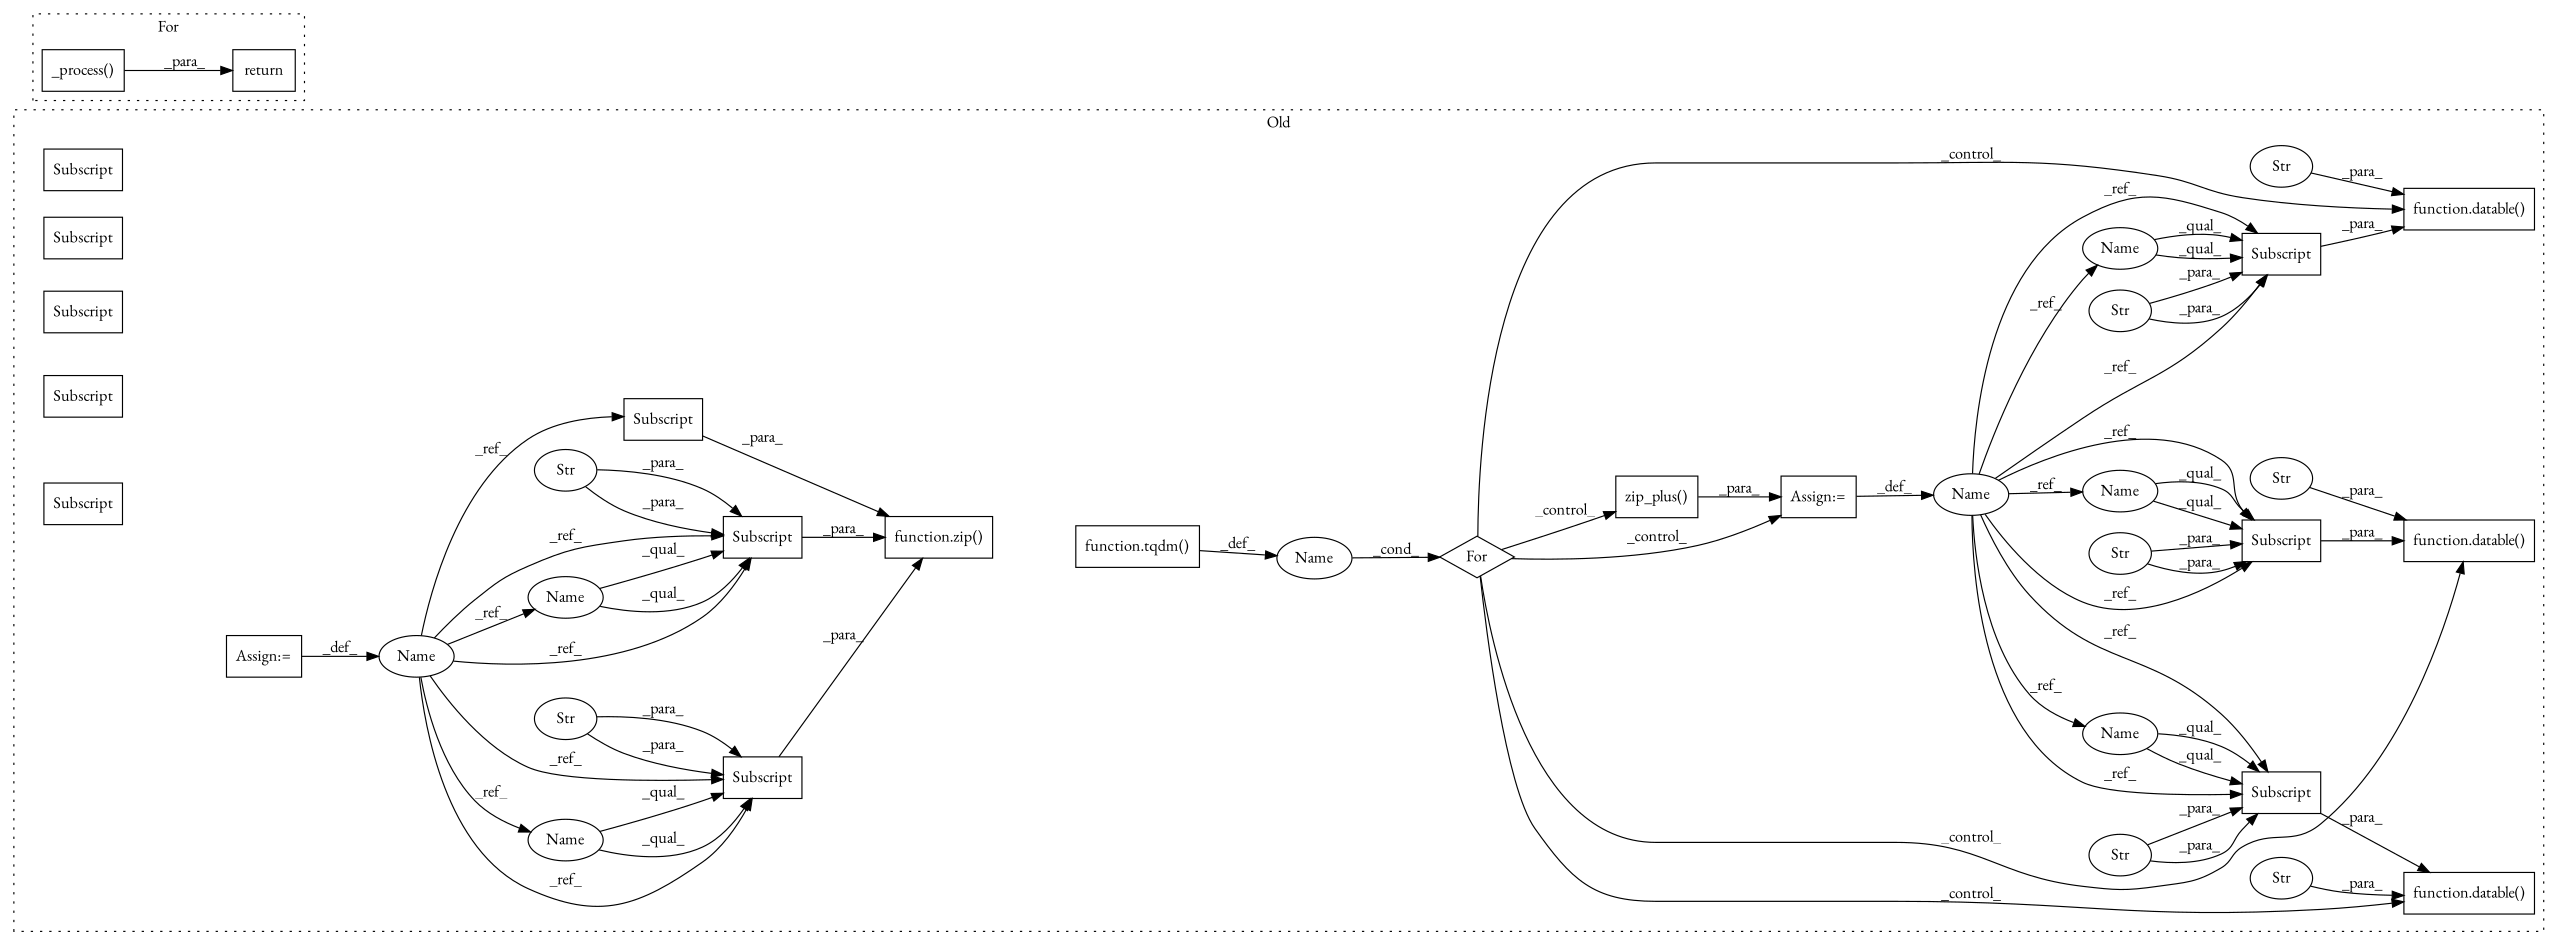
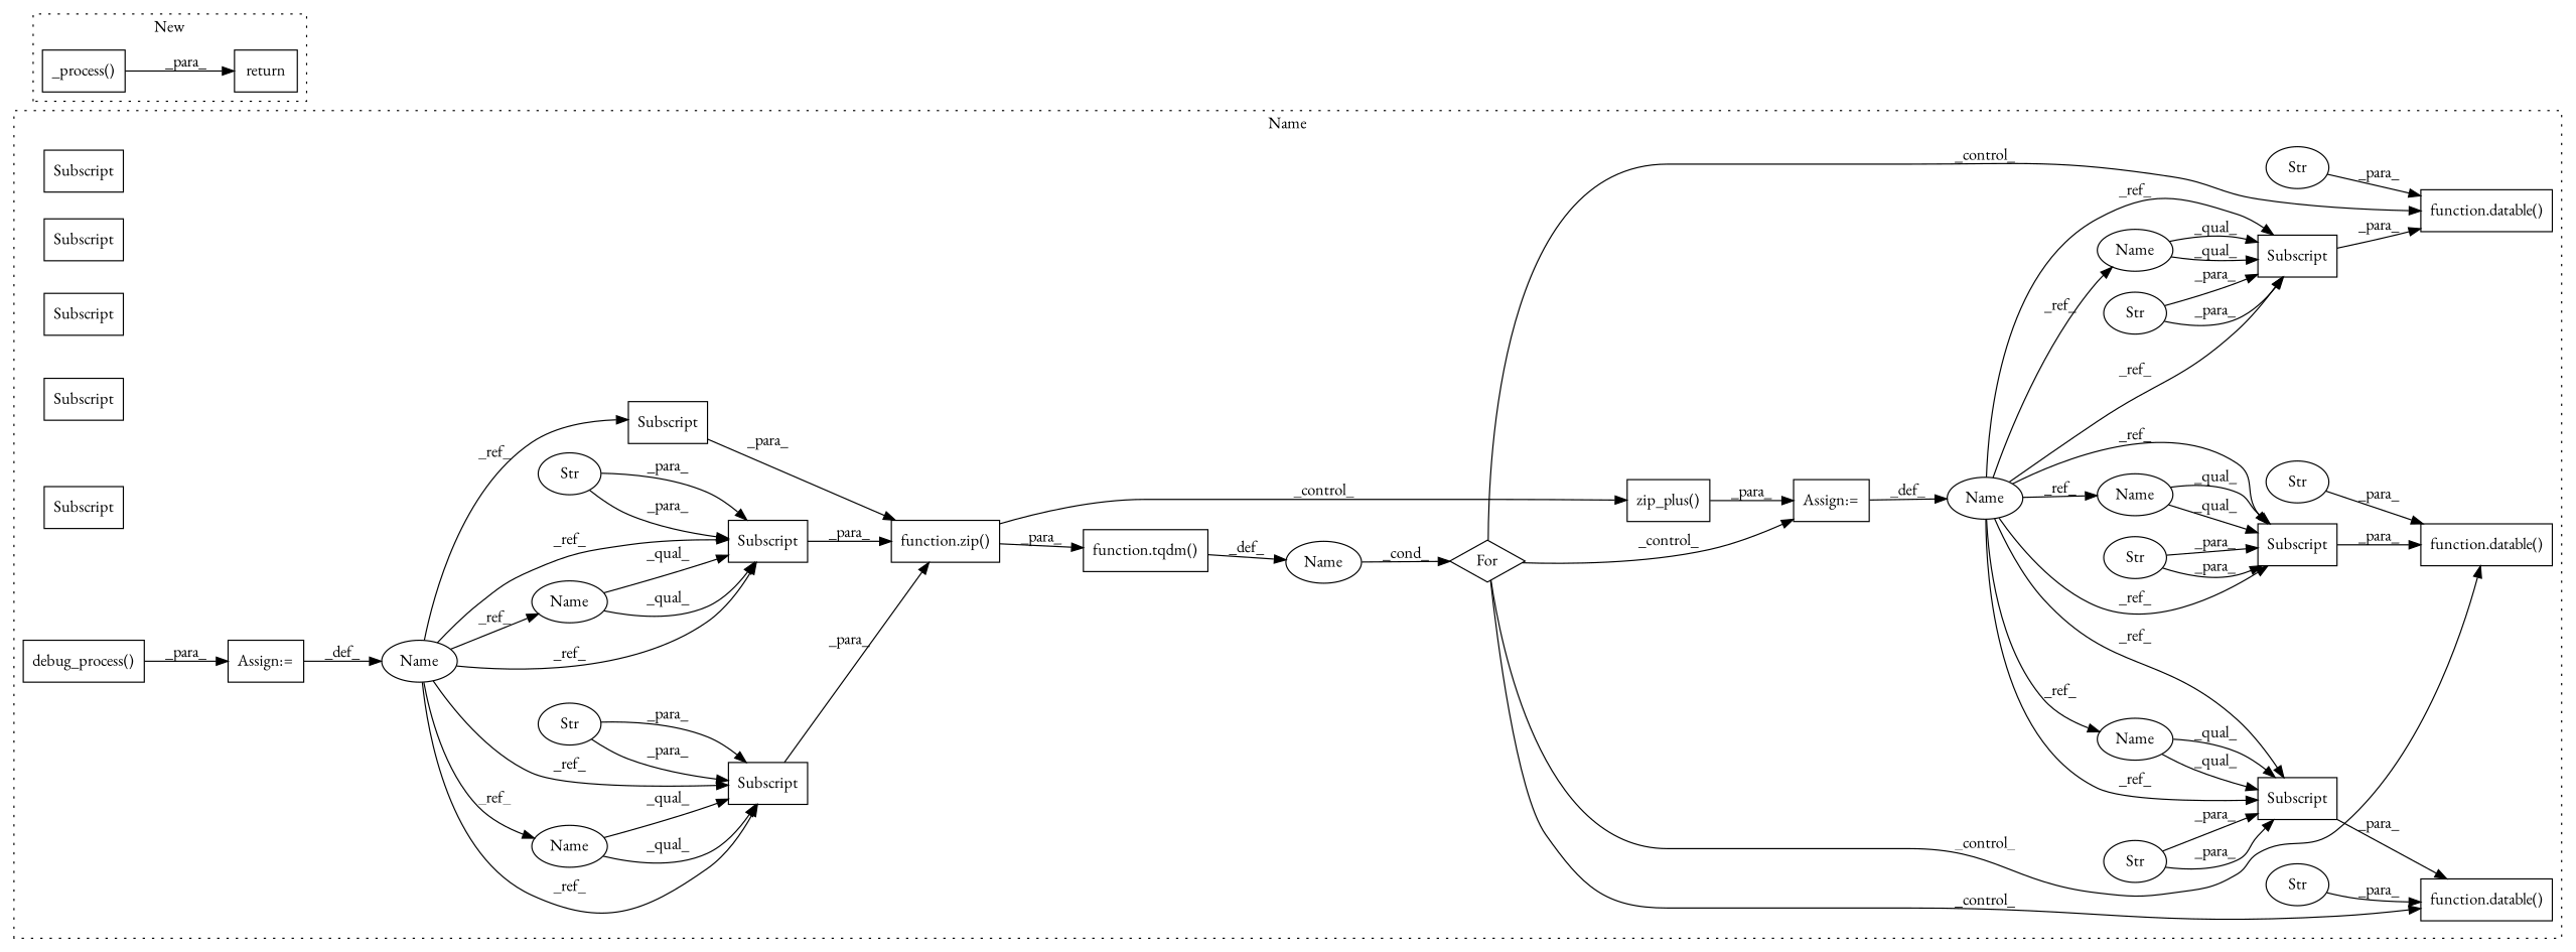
  digraph {
    fontname="EB Garamond"
    rankdir=LR
    node [a=63 fontname="EB Garamond" l="16,0" s="1125,0" shape=box]
    edge [fontname="EB Garamond"]
    n1 [a=107 l="4,14" label=For s="1065,1233" shape=diamond]
    n2 [a=87 l=5 label=Name s=1089 shape=ellipse]
    n3 [a=68 l=3 label="Assign:=" s=1261]
    n4 [a=75 l="5,76" label="function.tqdm()" s="1098,1157"]
    n5 [a=75 l="4,1" label="function.zip()" s="1103,1156"]
    n6 [label=Subscript]
    n7 [a=66 l=10 label=Str s=1130 shape=ellipse]
    n8 [label=Subscript s="1107,0"]
    n9 [a=66 l=10 label=Str s=1112 shape=ellipse]
    n10 [a=75 l=391 label="zip_plus()" s=1264]
    n11 [a=75 l="8,1" label="function.datable()" s="1802,1860"]
    n12 [a=87 l=14 label=Name s=1247 shape=ellipse]
    n13 [l="32,0" label=Subscript s="1828,0"]
    n14 [a=66 l=16 label=Str s=1843 shape=ellipse]
    n15 [l="27,0" label=Subscript s="1689,0"]
    n16 [a=66 l=16 label=Str s=1810 shape=ellipse]
    n17 [l="32,0" label=Subscript s="1756,0"]
    n18 [a=66 l=11 label=Str s=1704 shape=ellipse]
    n19 [a=66 l=16 label=Str s=1771 shape=ellipse]
    n20 [a=75 l="8,1" label="function.datable()" s="1730,1788"]
    n21 [a=66 l=16 label=Str s=1738 shape=ellipse]
    n22 [a=75 l="8,1" label="function.datable()" s="1668,1716"]
    n23 [a=66 l=11 label=Str s=1676 shape=ellipse]
+   n24 [a=75 l="19,1" label="debug_process()" s="996,1019"]
    n25 [a=87 l=4 label=Name s=989 shape=ellipse]
    n26 [a=68 l=3 label="Assign:=" s=993]
    n27 [label=Subscript]
    n28 [a=87 l=4 label=Name s=1107 shape=ellipse]
    n29 [a=87 l=4 label=Name s=1125 shape=ellipse]
    n30 [label=Subscript s="1107,0"]
    n31 [l="13,0" label=Subscript s="1143,0"]
    n32 [a=87 l=14 label=Name s=1828 shape=ellipse]
    n33 [l="32,0" label=Subscript s="1828,0"]
    n34 [a=87 l=14 label=Name s=1689 shape=ellipse]
    n35 [l="32,0" label=Subscript s="1756,0"]
    n36 [a=87 l=14 label=Name s=1756 shape=ellipse]
    n37 [l="27,0" label=Subscript s="1689,0"]
    n38 [a=75 l="14,1" label="_process()" s="1965,1983"]
    n39 [a=93 l=7 label=return s=1958]
    subgraph cluster_1 {
-     label=Old
+     label=Name
      style=dotted
      n1
      n2
      n3
      n4
      n5
      n6
      n7
      n8
      n9
      n10
      n11
      n12
      n13
      n14
      n15
      n16
      n17
      n18
      n19
      n20
      n21
      n22
      n23
+     n24
      n25
      n26
      n27
      n28
      n29
      n30
      n31
      n32
      n33
      n34
      n35
      n36
      n37
    }
    subgraph cluster_2 {
-     label=For
+     label=New
      style=dotted
      n38
      n39
    }
    n1 -> n3 [label=_control_]
-   n1 -> n10 [label=_control_]
+   n5 -> n10 [label=_control_]
    n1 -> n11 [label=_control_]
    n1 -> n20 [label=_control_]
    n1 -> n22 [label=_control_]
    n2 -> n1 [label=_cond_]
    n3 -> n12 [label=_def_]
    n4 -> n2 [label=_def_]
+   n5 -> n4 [label=_para_]
    n7 -> n27 [label=_para_]
    n7 -> n27 [label=_para_]
    n9 -> n30 [label=_para_]
    n9 -> n30 [label=_para_]
    n10 -> n3 [label=_para_]
    n12 -> n32 [label=_ref_]
    n12 -> n33 [label=_ref_]
    n12 -> n33 [label=_ref_]
    n12 -> n34 [label=_ref_]
    n12 -> n35 [label=_ref_]
    n12 -> n35 [label=_ref_]
    n12 -> n36 [label=_ref_]
    n12 -> n37 [label=_ref_]
    n12 -> n37 [label=_ref_]
    n14 -> n33 [label=_para_]
    n14 -> n33 [label=_para_]
    n16 -> n11 [label=_para_]
    n18 -> n37 [label=_para_]
    n18 -> n37 [label=_para_]
    n19 -> n35 [label=_para_]
    n19 -> n35 [label=_para_]
    n21 -> n20 [label=_para_]
    n23 -> n22 [label=_para_]
+   n24 -> n26 [label=_para_]
    n25 -> n27 [label=_ref_]
    n25 -> n27 [label=_ref_]
    n25 -> n28 [label=_ref_]
    n25 -> n29 [label=_ref_]
    n25 -> n30 [label=_ref_]
    n25 -> n30 [label=_ref_]
    n25 -> n31 [label=_ref_]
    n26 -> n25 [label=_def_]
    n27 -> n5 [label=_para_]
    n28 -> n30 [label=_qual_]
    n28 -> n30 [label=_qual_]
    n29 -> n27 [label=_qual_]
    n29 -> n27 [label=_qual_]
    n30 -> n5 [label=_para_]
    n31 -> n5 [label=_para_]
    n32 -> n33 [label=_qual_]
    n32 -> n33 [label=_qual_]
    n33 -> n11 [label=_para_]
    n34 -> n37 [label=_qual_]
    n34 -> n37 [label=_qual_]
    n35 -> n20 [label=_para_]
    n36 -> n35 [label=_qual_]
    n36 -> n35 [label=_qual_]
    n37 -> n22 [label=_para_]
    n38 -> n39 [label=_para_]
  }
